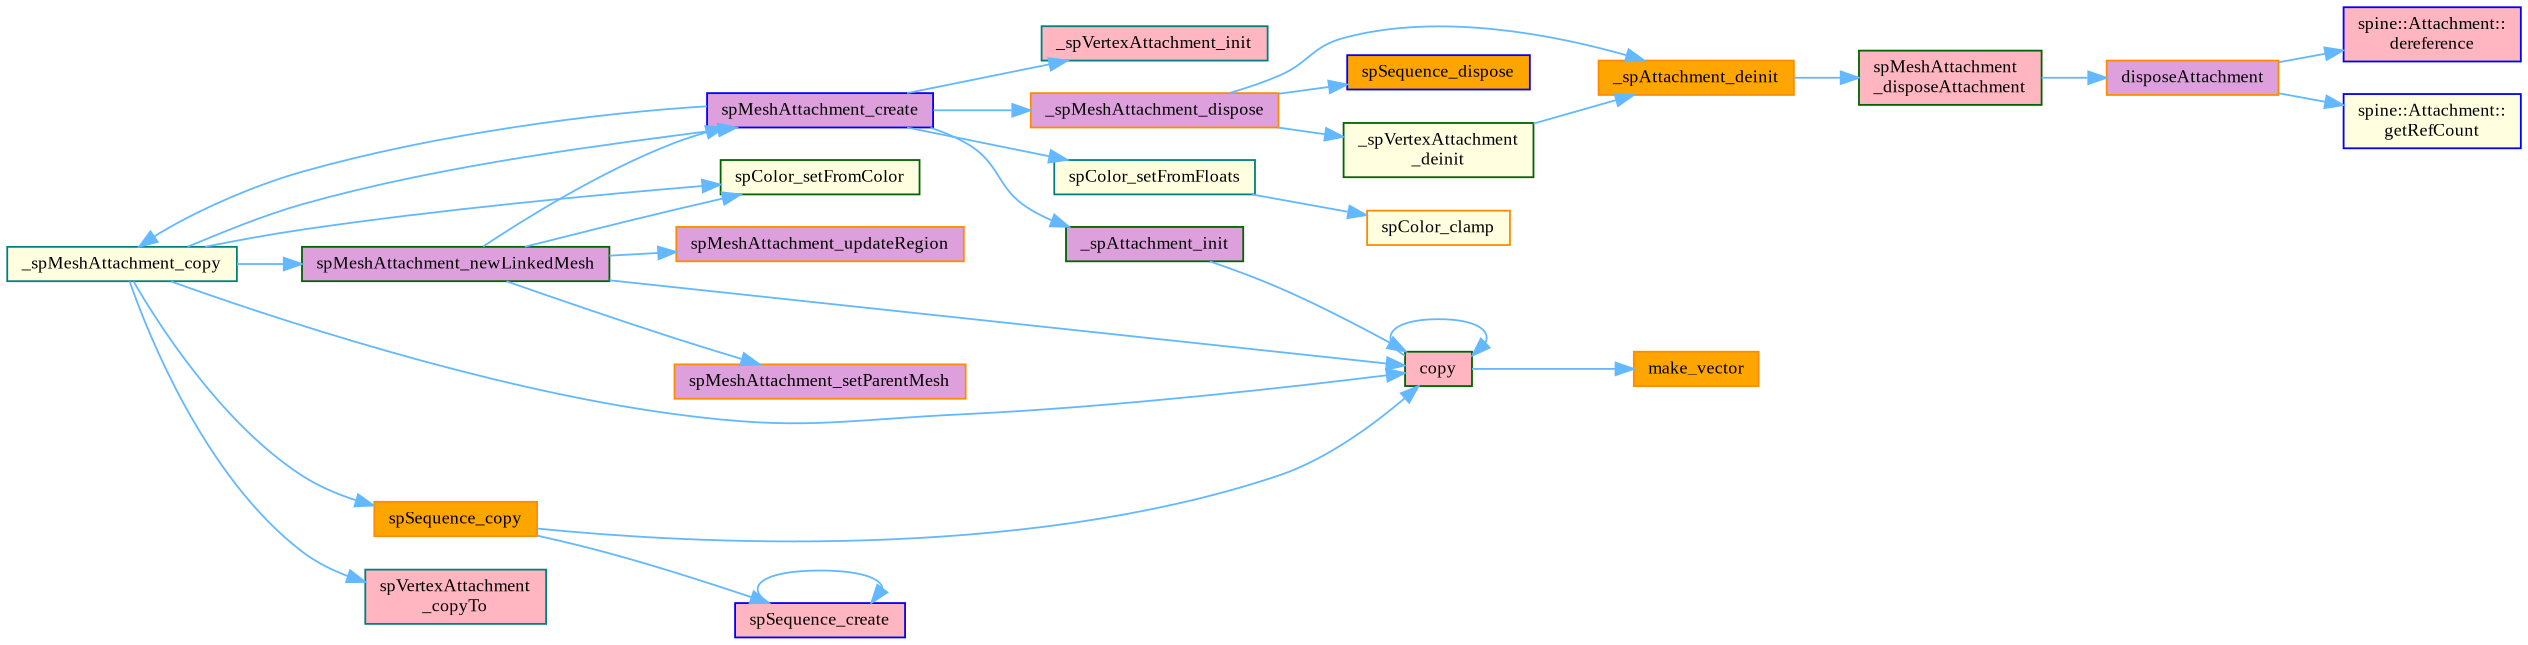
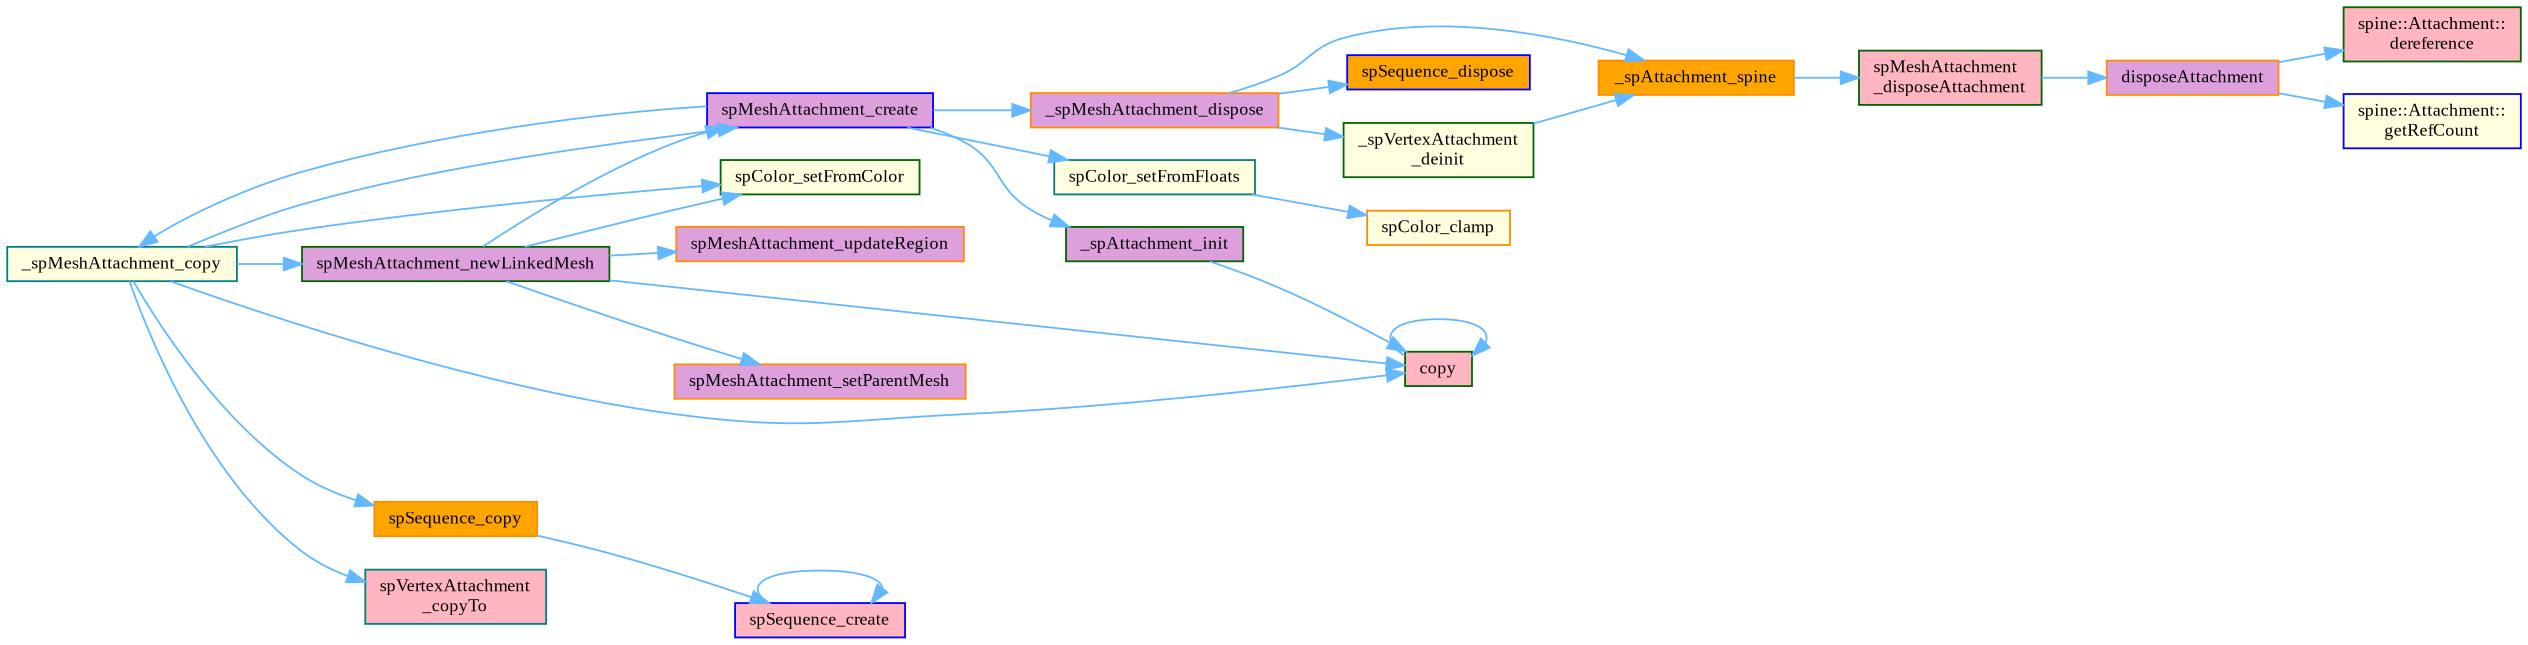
  digraph {
    fontname="Liberation Serif"
    rankdir=LR
    node [color=darkorange fillcolor=plum fontname="Liberation Serif" fontsize=10 shape=box style=filled]
    edge [color=steelblue1 fontname="Liberation Serif" fontsize=10 labelfontname=Helvetica labelfontsize=10 style=solid]
    n1 [color=teal fillcolor=lightyellow fontcolor=black height=0.2 label=_spMeshAttachment_copy width=0.4]
    n2 [color=darkgreen fillcolor=lightpink height=0.2 label=copy width=0.4]
    n3 [color=darkgreen fillcolor=lightyellow height=0.2 label=spColor_setFromColor width=0.4]
    n4 [color=blue height=0.2 label=spMeshAttachment_create width=0.4]
    n5 [color=darkgreen height=0.2 label=spMeshAttachment_newLinkedMesh width=0.4]
    n6 [fillcolor=orange height=0.2 label=spSequence_copy width=0.4]
    n7 [color=teal fillcolor=lightpink height=0.2 label="spVertexAttachment\l_copyTo" width=0.4]
-   n8 [fillcolor=orange height=0.2 label=make_vector width=0.4]
    n9 [color=darkgreen height=0.2 label=_spAttachment_init width=0.4]
    n10 [height=0.2 label=_spMeshAttachment_dispose width=0.4]
-   n11 [color=teal fillcolor=lightpink height=0.2 label=_spVertexAttachment_init width=0.4]
    n12 [color=teal fillcolor=lightyellow height=0.2 label=spColor_setFromFloats width=0.4]
    n13 [height=0.2 label=spMeshAttachment_setParentMesh width=0.4]
    n14 [height=0.2 label=spMeshAttachment_updateRegion width=0.4]
    n15 [color=blue fillcolor=lightpink height=0.2 label=spSequence_create width=0.4]
-   n16 [fillcolor=orange height=0.2 label=_spAttachment_deinit width=0.4]
+   n16 [fillcolor=orange height=0.2 label=_spAttachment_spine width=0.4]
    n17 [color=darkgreen fillcolor=lightyellow height=0.2 label="_spVertexAttachment\l_deinit" width=0.4]
    n18 [color=blue fillcolor=orange height=0.2 label=spSequence_dispose width=0.4]
    n19 [fillcolor=lightyellow height=0.2 label=spColor_clamp width=0.4]
    n20 [color=darkgreen fillcolor=lightpink height=0.2 label="spMeshAttachment\l_disposeAttachment" width=0.4]
    n21 [height=0.2 label=disposeAttachment width=0.4]
-   n22 [color=blue fillcolor=lightpink height=0.2 label="spine::Attachment::\ldereference" width=0.4]
+   n22 [color=darkgreen fillcolor=lightpink height=0.2 label="spine::Attachment::\ldereference" width=0.4]
    n23 [color=blue fillcolor=lightyellow height=0.2 label="spine::Attachment::\lgetRefCount" width=0.4]
    n1 -> n2
    n1 -> n3
    n1 -> n4
    n1 -> n5
    n1 -> n6
    n1 -> n7
    n2 -> n2
-   n2 -> n8
    n4 -> n1
    n4 -> n9
    n4 -> n10
-   n4 -> n11
    n4 -> n12
    n5 -> n2
    n5 -> n3
    n5 -> n4
    n5 -> n13
    n5 -> n14
-   n6 -> n2
    n6 -> n15
    n9 -> n2
    n10 -> n16
    n10 -> n17
    n10 -> n18
    n12 -> n19
    n15 -> n15
    n16 -> n20
    n17 -> n16
    n20 -> n21
    n21 -> n22
    n21 -> n23
  }
